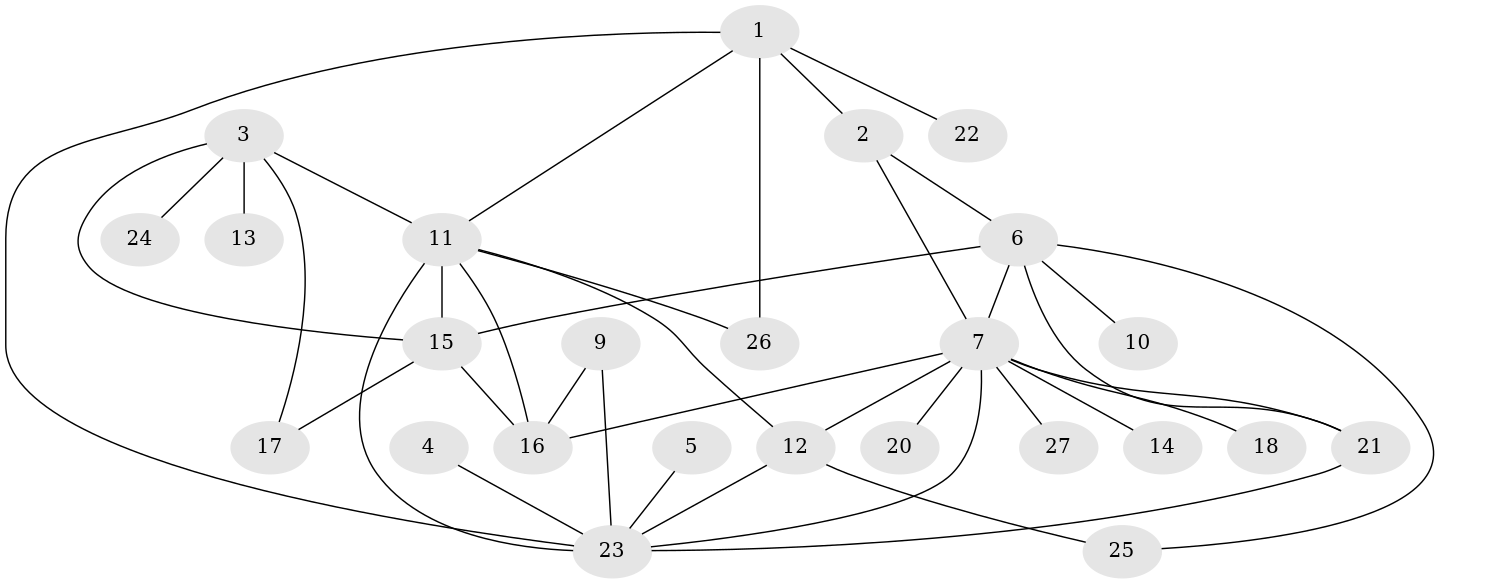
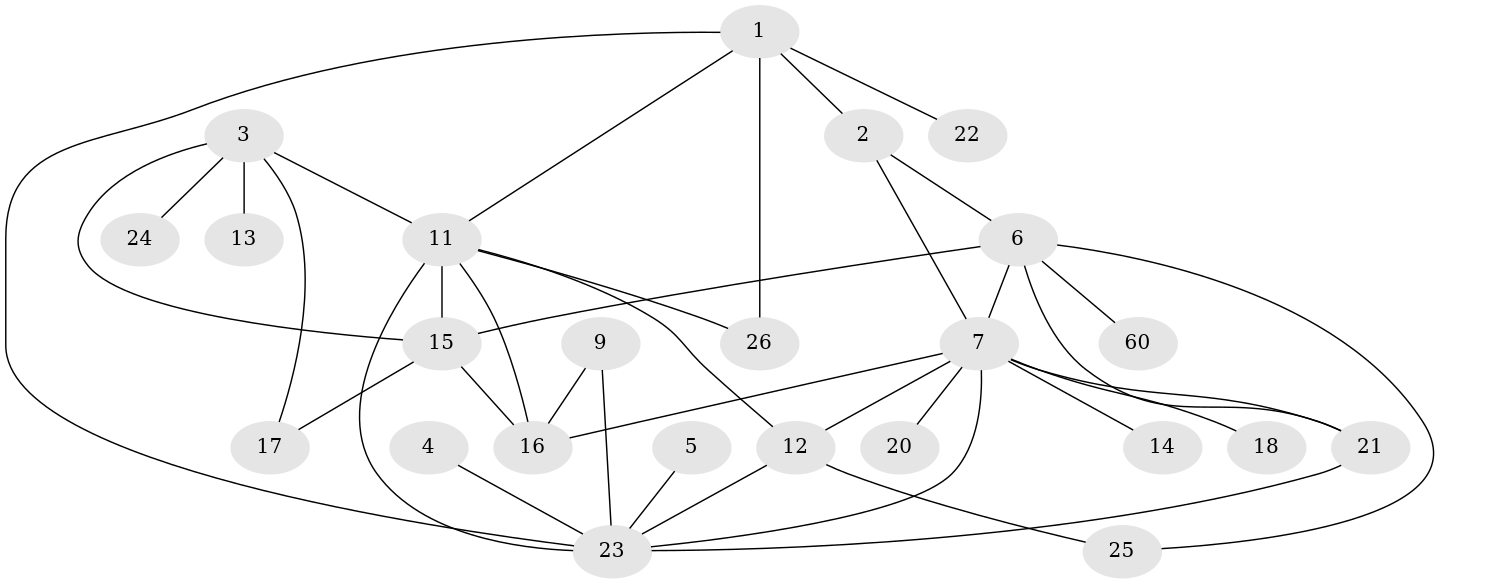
  graph {
    node [color=gray90 style=filled]
    edge [weight=1.0]
    1
    2
    11
    22
    23
    26
    6
    7
    15
    12
    16
-   10
+   10 [label=60]
    21
    25
    14
    18
    20
-   27
    3
    13
    17
    24
    4
    5
    9
    1 -- 2
    1 -- 11
    1 -- 22
    1 -- 23
    1 -- 26
    2 -- 6
    2 -- 7
    11 -- 23 [weight=2.0]
    11 -- 26
    11 -- 15 [weight=2.0]
    11 -- 12
    11 -- 16
    6 -- 7
    6 -- 15
    6 -- 10
    6 -- 21
    6 -- 25
    7 -- 23
    7 -- 12
    7 -- 16
    7 -- 21
    7 -- 14
    7 -- 18
    7 -- 20
-   7 -- 27
    15 -- 16
    15 -- 17
    12 -- 23
    12 -- 25
    21 -- 23
    3 -- 11
    3 -- 15
    3 -- 13
    3 -- 17
    3 -- 24
    4 -- 23
    5 -- 23
    9 -- 23
    9 -- 16
  }
